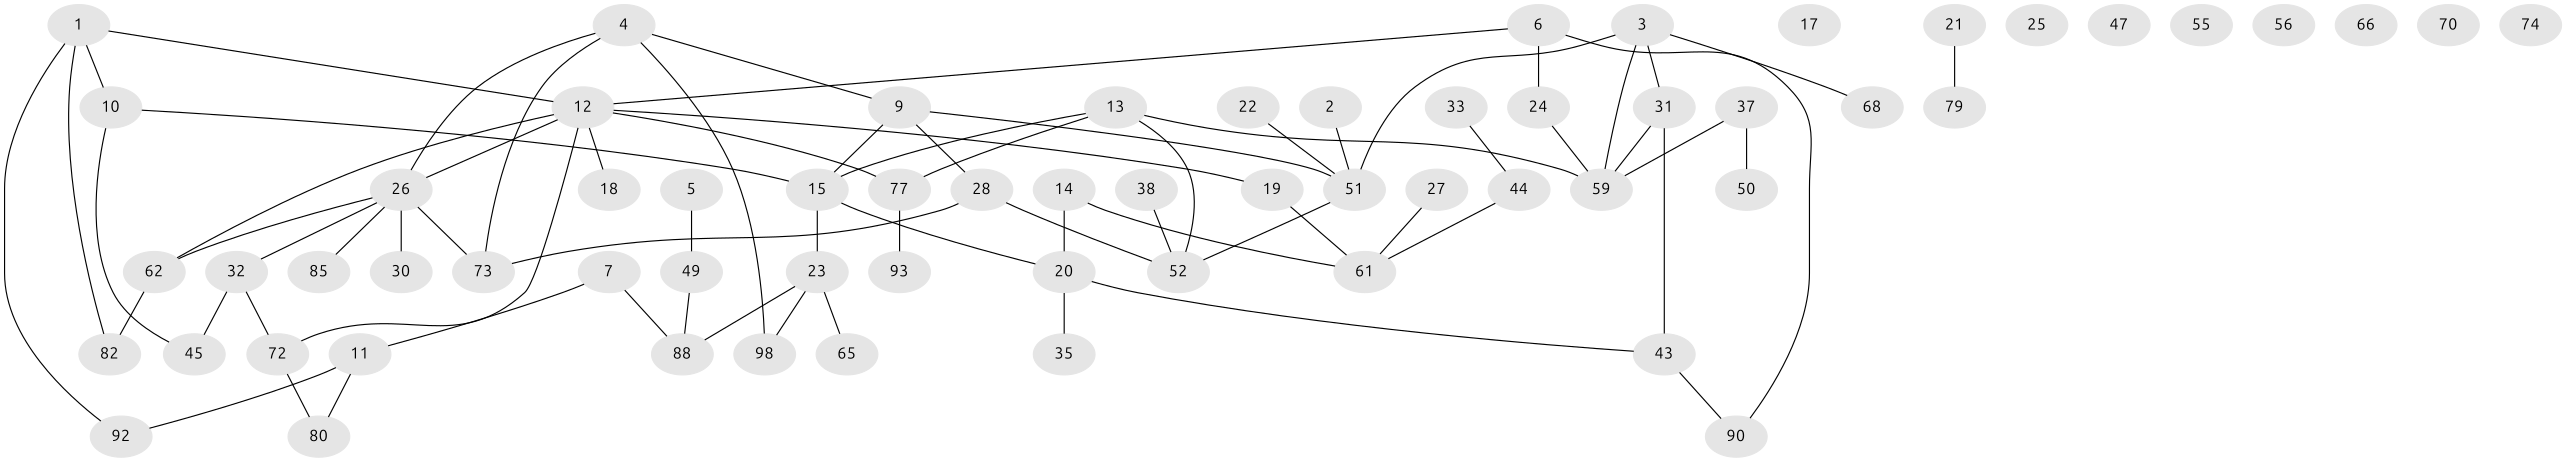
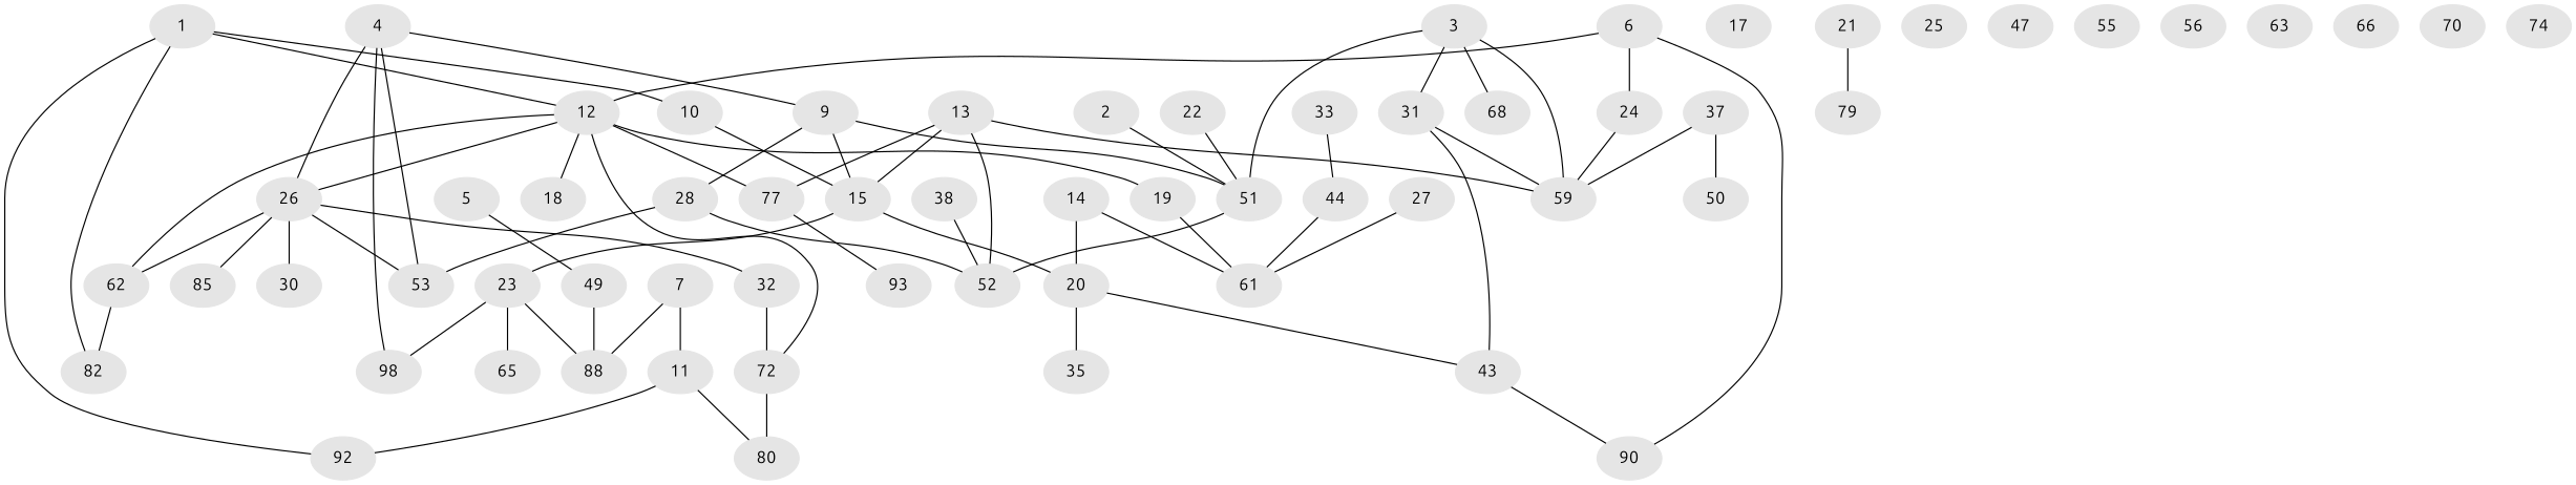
  graph {
    fontname=Ubuntu
    node [color=gray90 fontname=Ubuntu style=filled]
    edge [fontname=Ubuntu]
    1 [super="+60"]
    10 [super="+48"]
    12 [super="+36"]
    82
    92
    15 [super="+71"]
-   45
    26 [super="+76"]
    18
    19 [super="+58"]
    62 [super="+75"]
    72 [super="+97"]
    77 [super="+91"]
    2 [super="+34"]
    51 [super="+89"]
    52 [super="+94"]
    3 [super="+40"]
    31 [super="+39"]
    59 [super="+78"]
    68
    43
    4 [super="+8"]
    9 [super="+67"]
-   53 [super="+57" label=73]
+   53 [super="+57"]
    98
    28
    30 [super="+42"]
    32 [super="+64"]
    85
    49 [super="+73"]
    88
    5
    6 [super="+81"]
    24 [super="+69"]
    90
    11 [super="+46"]
    80 [super="+86"]
    7
    20 [super="+29"]
    23 [super="+41"]
    61 [super="+83"]
    93
    13 [super="+16"]
    35
    14
    65 [super="+95"]
    17
    21
    79
    22 [super="+54"]
    25
    27
    33
    44
    50 [super="+84"]
    37
    38
    47
    55
    56 [super="+87"]
+   63
    66 [super="+96"]
    70
    74
    1 -- 10
    1 -- 12
    1 -- 82
    1 -- 92
    10 -- 15
-   10 -- 45
    12 -- 26
    12 -- 18
    12 -- 19
    12 -- 62
    12 -- 72
    12 -- 77
    15 -- 20
    15 -- 23
    26 -- 62
    26 -- 53
    26 -- 30
    26 -- 32
    26 -- 85
    19 -- 61
    62 -- 82
    72 -- 80
    77 -- 93
    2 -- 51
    51 -- 52
    3 -- 51
    3 -- 31
    3 -- 59
    3 -- 68
    31 -- 59
    31 -- 43
    43 -- 90
    4 -- 26
    4 -- 9
    4 -- 53
    4 -- 98
    9 -- 15
    9 -- 51
    9 -- 28
    28 -- 52
    28 -- 53
-   32 -- 45
    32 -- 72
    49 -- 88
    5 -- 49
    6 -- 12
    6 -- 24
    6 -- 90
    24 -- 59
    11 -- 92
    11 -- 80
    7 -- 88
    7 -- 11
    20 -- 43
    20 -- 35
    23 -- 98
    23 -- 88
    23 -- 65
    13 -- 15
    13 -- 77
    13 -- 52
    13 -- 59
    14 -- 20
    14 -- 61
    21 -- 79
    22 -- 51
    27 -- 61
    33 -- 44
    44 -- 61
    37 -- 59
    37 -- 50
    38 -- 52
  }
